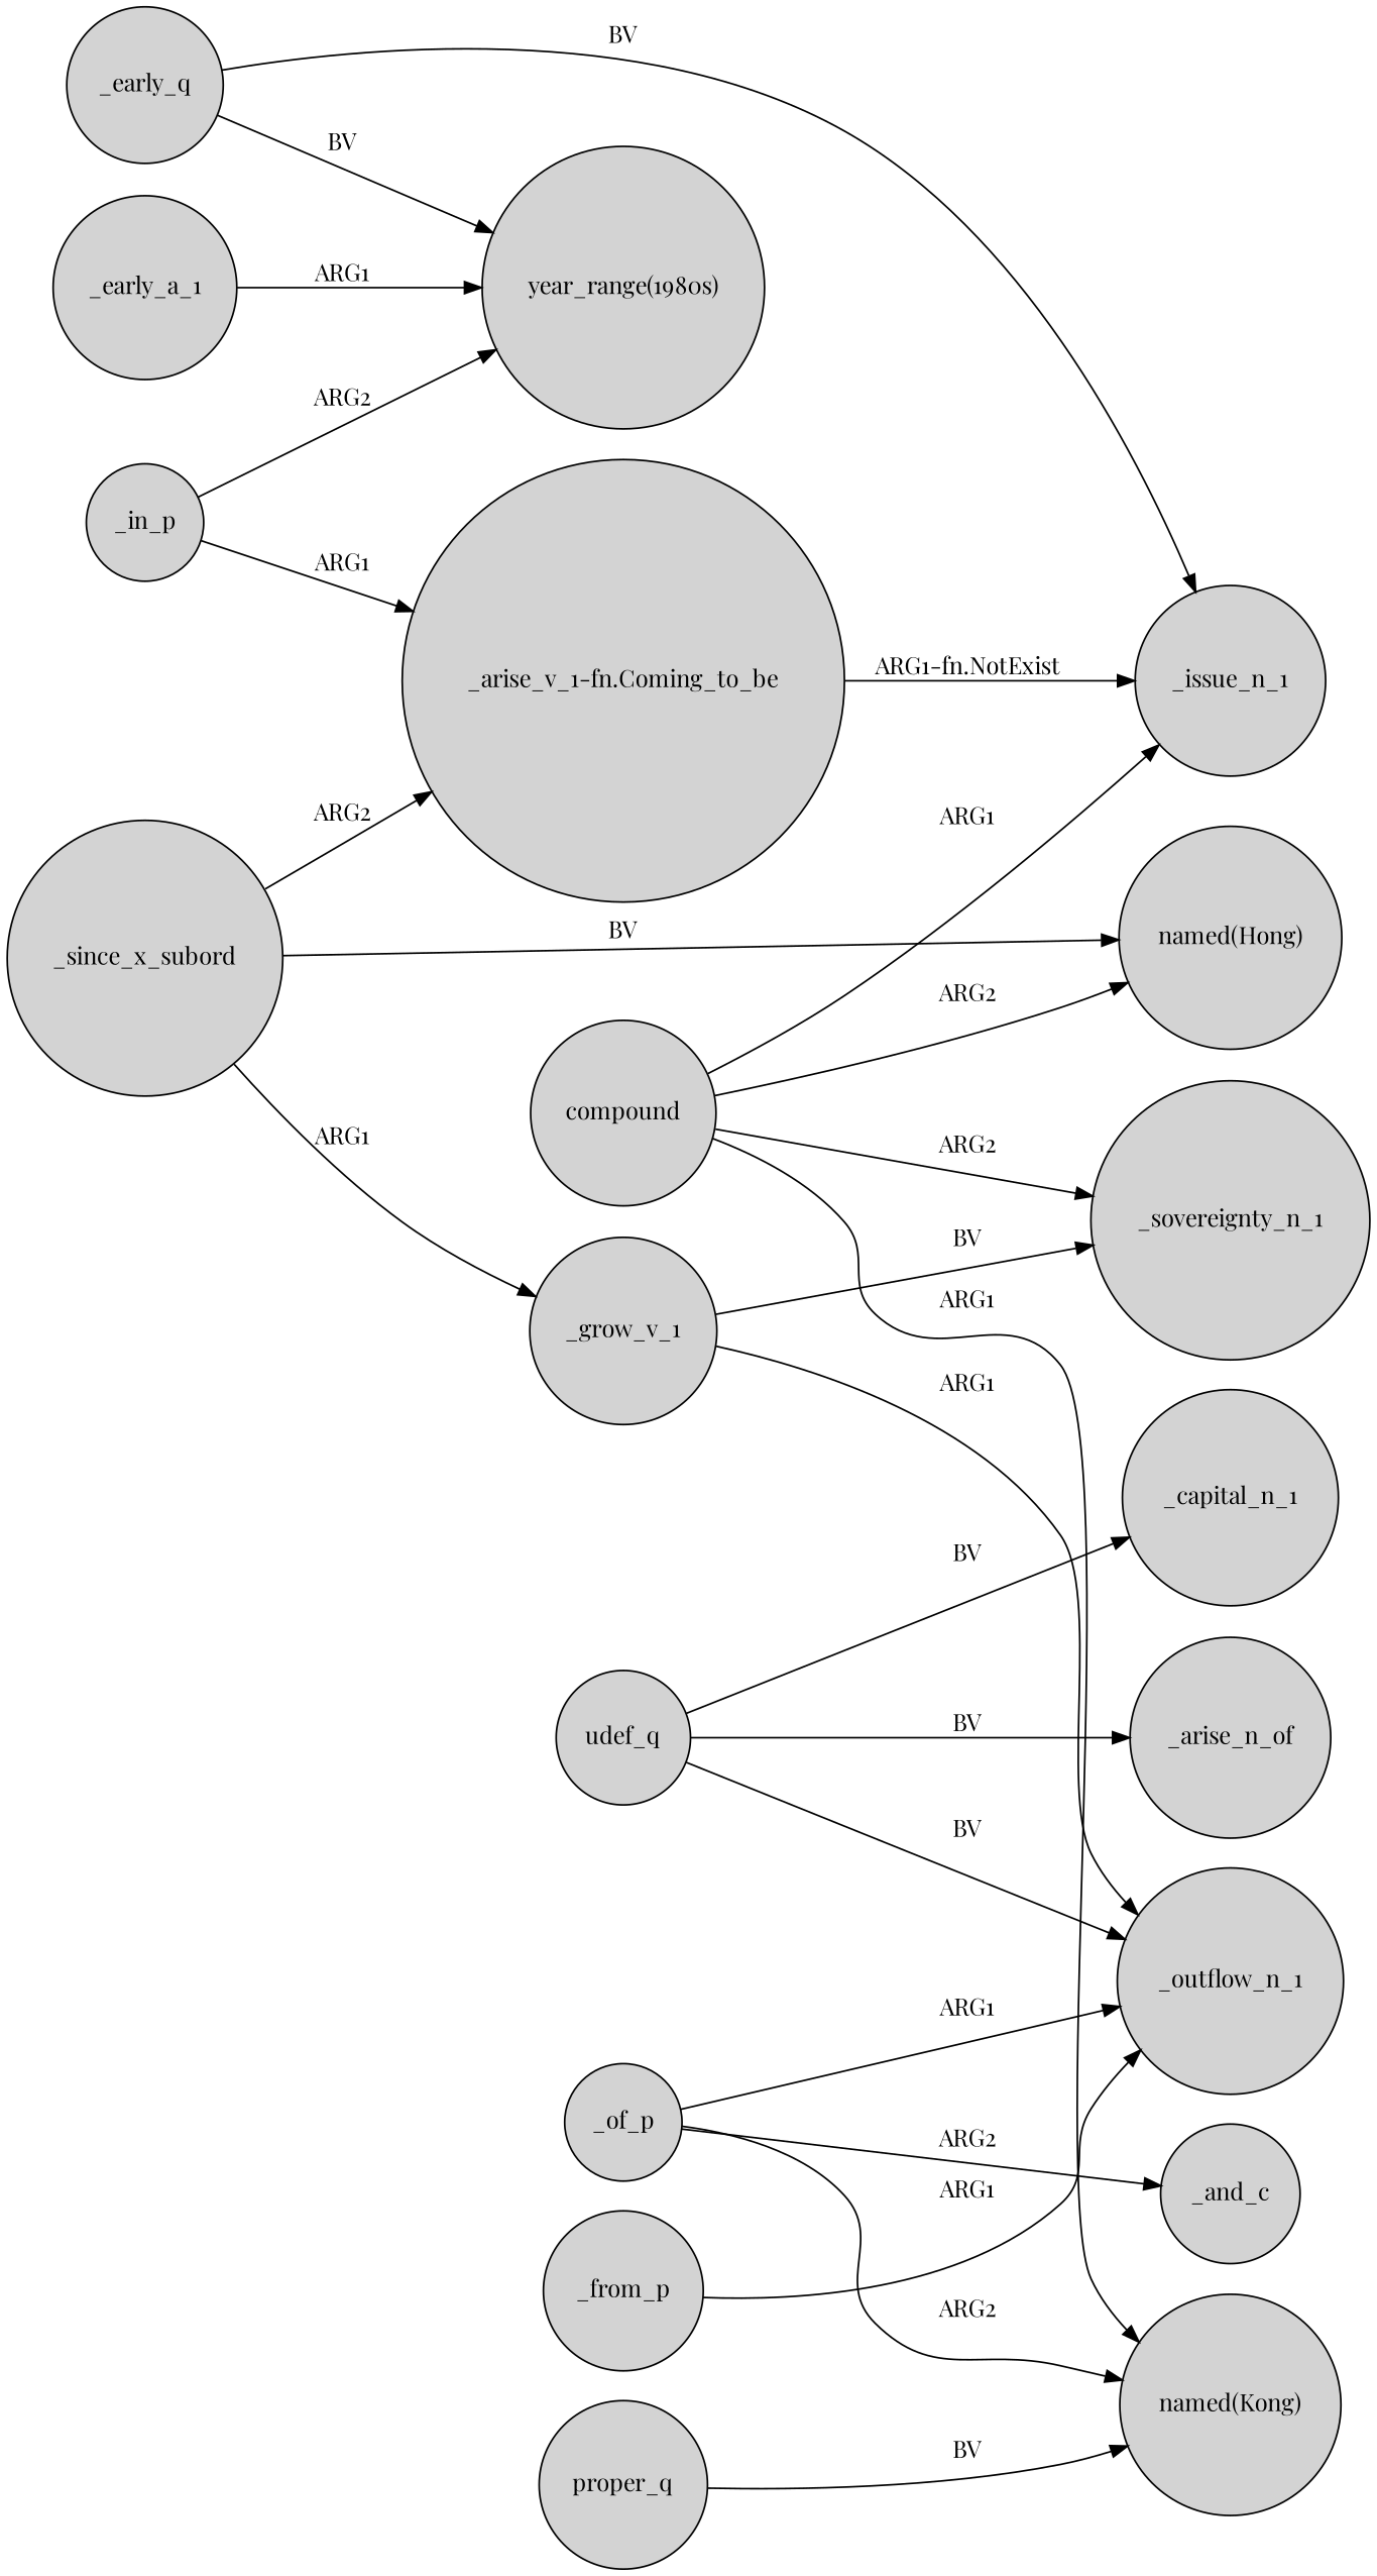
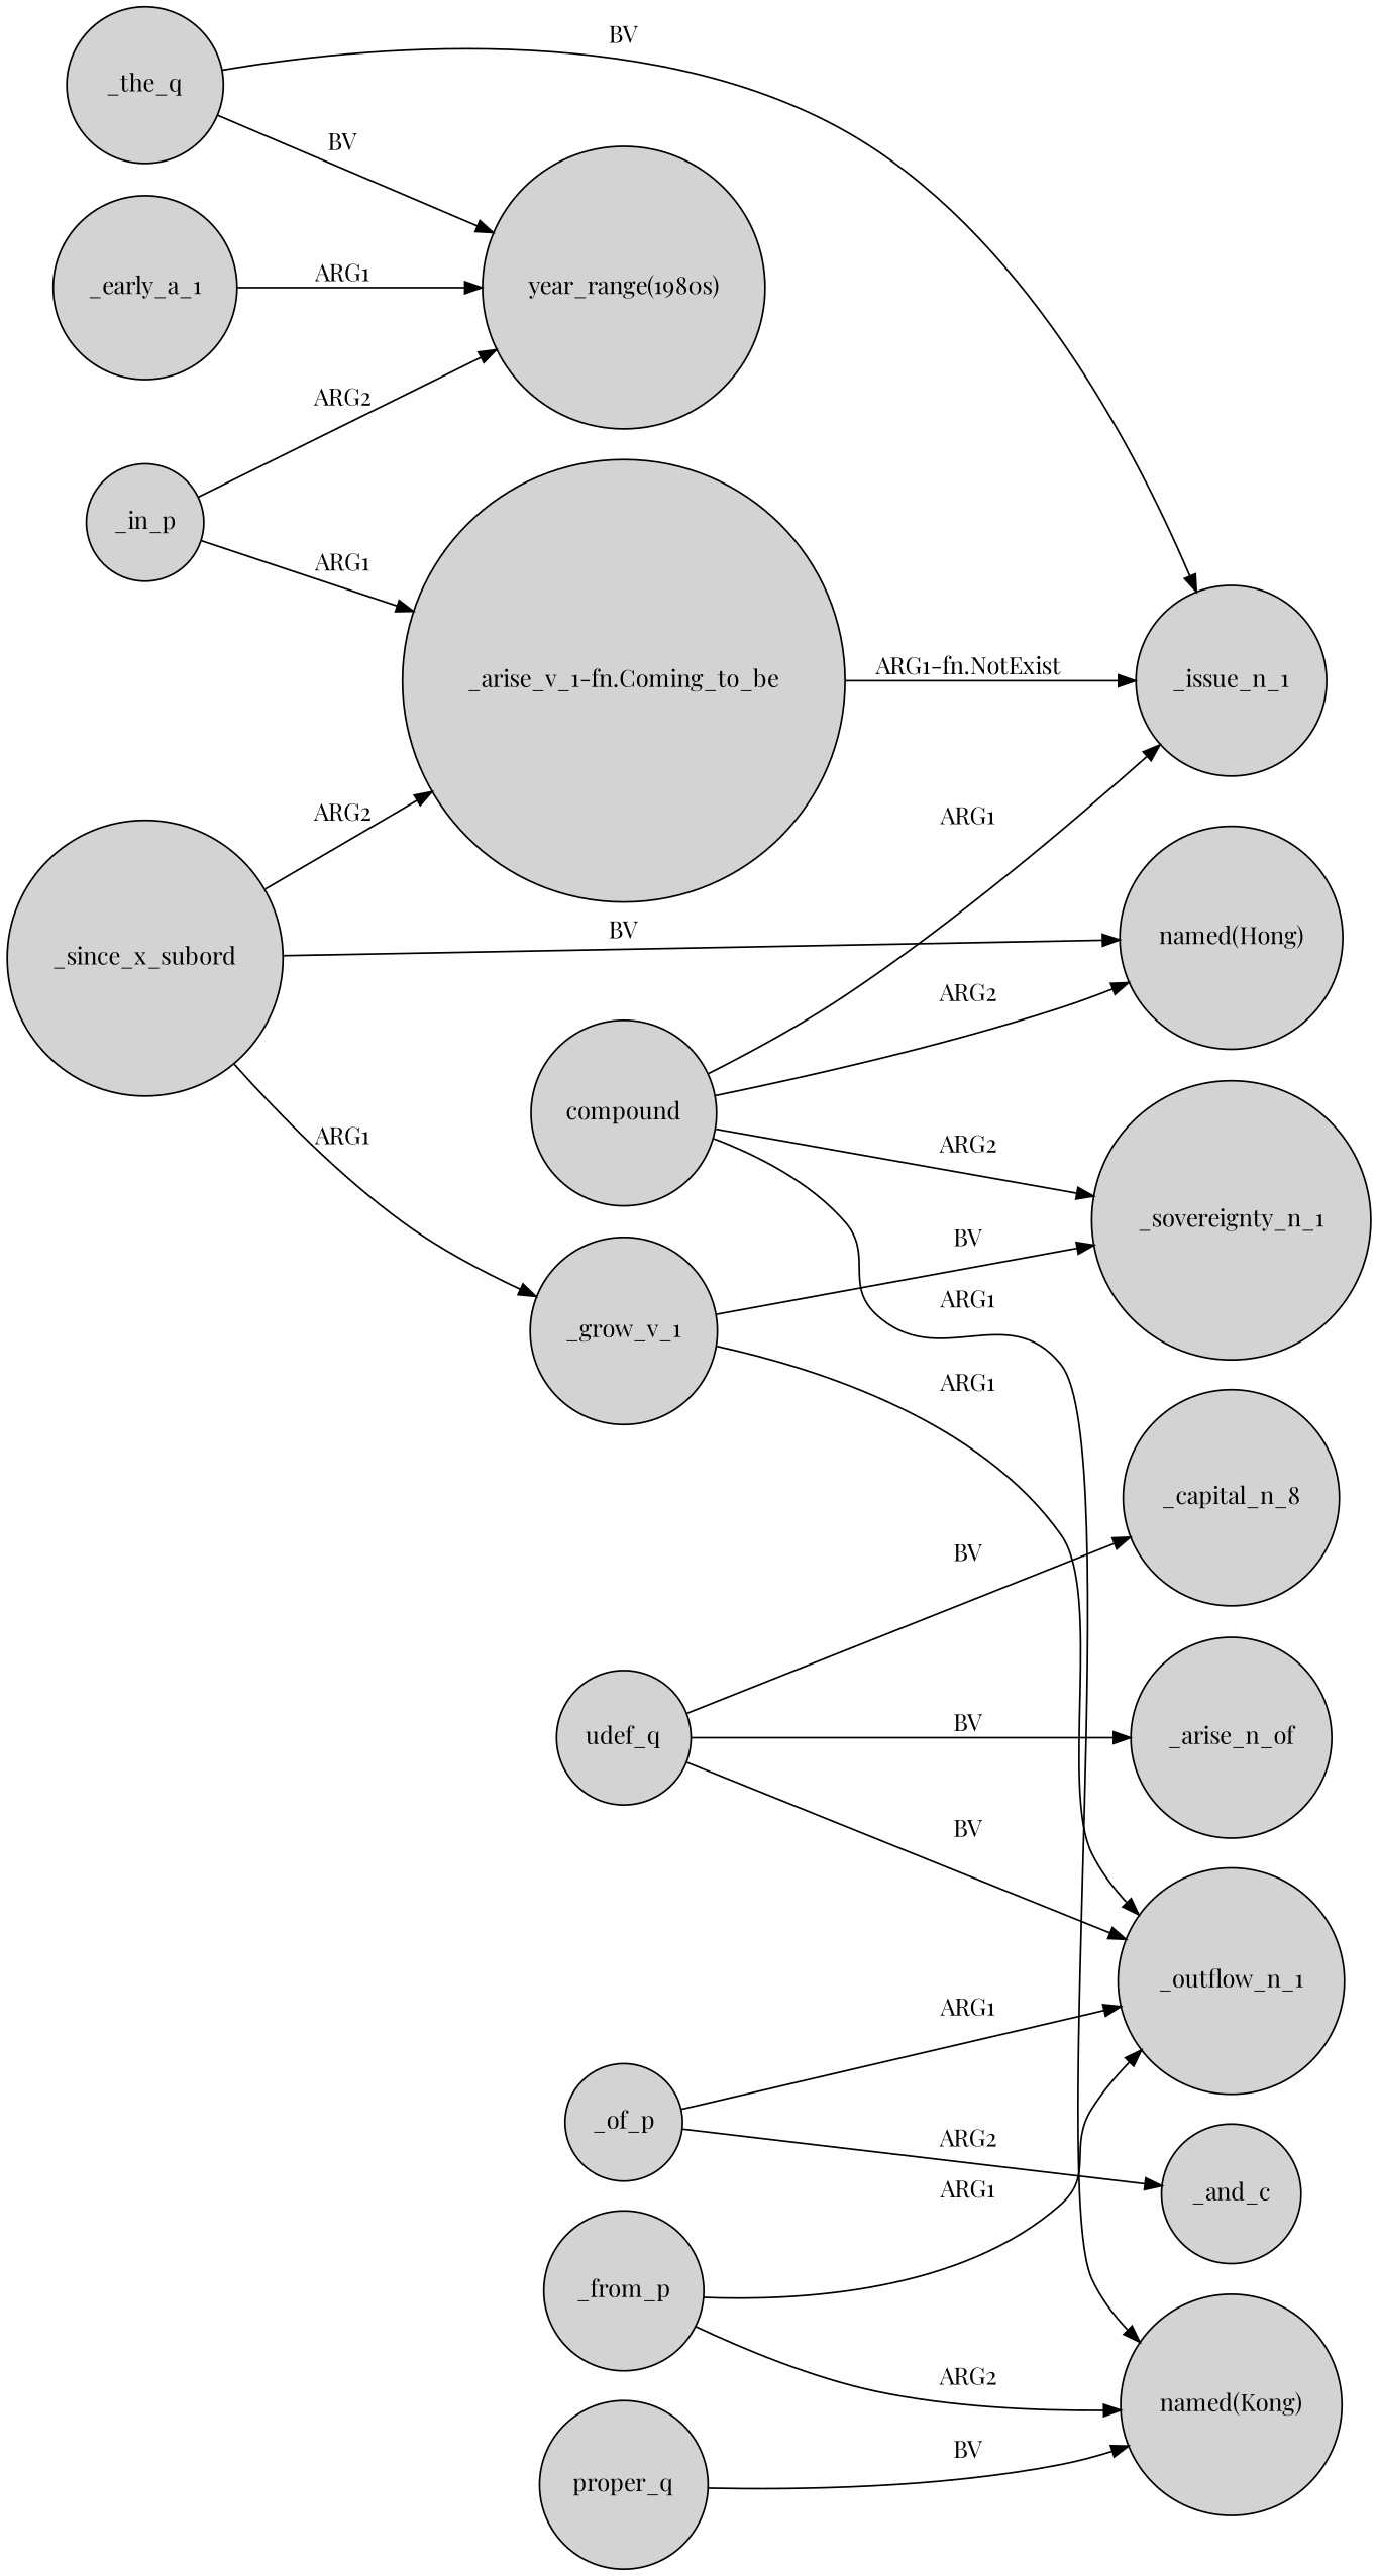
  digraph {
    fontname="Playfair Display"
    rankdir=LR
    node [fontname="Playfair Display" shape=circle style=filled]
    edge [fontname="Playfair Display"]
    _in_p
    "year_range(1980s)"
    "_arise_v_1-fn.Coming_to_be"
    _issue_n_1
    udef_q
    _outflow_n_1
    n7 [label=_arise_n_of]
-   _capital_n_1
+   _capital_n_1 [label=_capital_n_8]
    _of_p
    _and_c
    compound
    _sovereignty_n_1
    "named(Hong)"
    "named(Kong)"
-   _the_q [label=_early_q]
+   _the_q
    proper_q
    _early_a_1
    _since_x_subord
    _grow_v_1
    _from_p
    _in_p -> "year_range(1980s)" [label=ARG2]
    _in_p -> "_arise_v_1-fn.Coming_to_be" [label=ARG1]
    "_arise_v_1-fn.Coming_to_be" -> _issue_n_1 [label="ARG1-fn.NotExist"]
    udef_q -> _outflow_n_1 [label=BV]
    udef_q -> n7 [label=BV]
    udef_q -> _capital_n_1 [label=BV]
    _of_p -> _outflow_n_1 [label=ARG1]
    _of_p -> _and_c [label=ARG2]
    compound -> _issue_n_1 [label=ARG1]
    compound -> _sovereignty_n_1 [label=ARG2]
    compound -> "named(Hong)" [label=ARG2]
    compound -> "named(Kong)" [label=ARG1]
    _the_q -> "year_range(1980s)" [label=BV]
    _the_q -> _issue_n_1 [label=BV]
    proper_q -> "named(Kong)" [label=BV]
    _early_a_1 -> "year_range(1980s)" [label=ARG1]
    _since_x_subord -> "_arise_v_1-fn.Coming_to_be" [label=ARG2]
    _since_x_subord -> "named(Hong)" [label=BV]
    _since_x_subord -> _grow_v_1 [label=ARG1]
    _grow_v_1 -> _outflow_n_1 [label=ARG1]
    _grow_v_1 -> _sovereignty_n_1 [label=BV]
    _from_p -> _outflow_n_1 [label=ARG1]
-   _of_p -> "named(Kong)" [label=ARG2]
+   _from_p -> "named(Kong)" [label=ARG2]
  }
